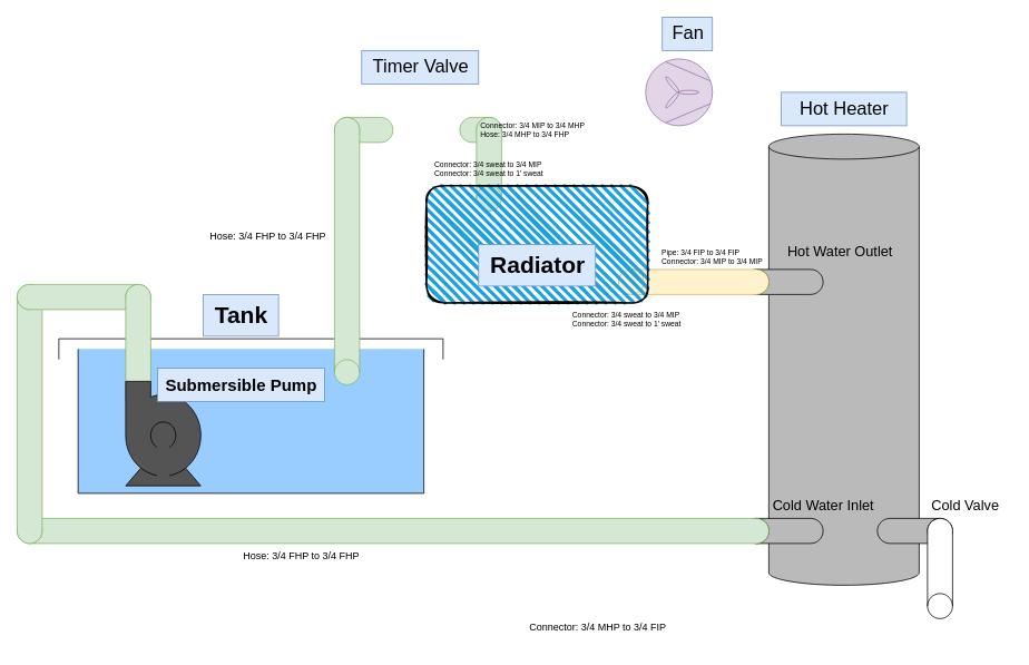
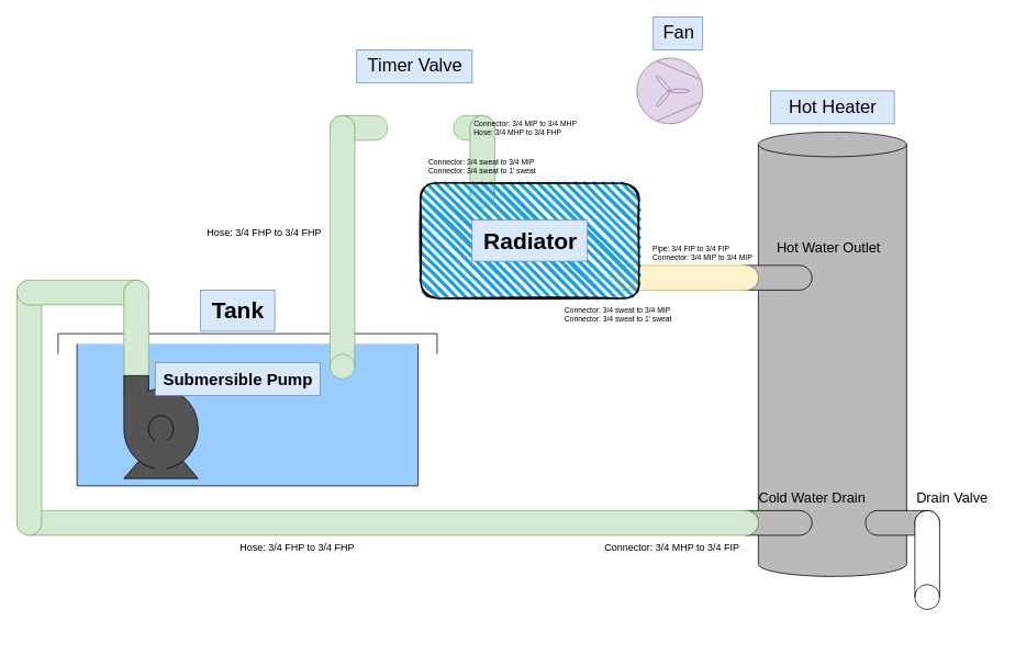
  <mxCell id="0" />
  <mxCell id="1" parent="0" />
  <mxCell id="2" value="" style="shape=cylinder3;whiteSpace=wrap;html=1;boundedLbl=1;backgroundOutline=1;size=15;fillColor=#BABABA;" vertex="1" parent="1"><mxGeometry x="920" y="160" width="180" height="540" as="geometry" /></mxCell>
  <mxCell id="3" value="" style="shape=cylinder3;whiteSpace=wrap;html=1;boundedLbl=1;backgroundOutline=1;size=15;direction=north;fillColor=#bababa;" vertex="1" parent="1"><mxGeometry x="890" y="620" width="95" height="30" as="geometry" /></mxCell>
  <mxCell id="4" value="" style="shape=cylinder3;whiteSpace=wrap;html=1;boundedLbl=1;backgroundOutline=1;size=15;direction=north;fillColor=#d5e8d4;strokeColor=#82b366;" vertex="1" parent="1"><mxGeometry x="20" y="620" width="900" height="30" as="geometry" /></mxCell>
  <mxCell id="5" value="" style="shape=cylinder3;whiteSpace=wrap;html=1;boundedLbl=1;backgroundOutline=1;size=15;direction=east;fillColor=#d5e8d4;strokeColor=#82b366;" vertex="1" parent="1"><mxGeometry x="20" y="340" width="30" height="310" as="geometry" /></mxCell>
  <mxCell id="6" value="" style="shape=cylinder3;whiteSpace=wrap;html=1;boundedLbl=1;backgroundOutline=1;size=15;direction=south;fillColor=#d5e8d4;strokeColor=#82b366;" vertex="1" parent="1"><mxGeometry x="20" y="340" width="160" height="30" as="geometry" /></mxCell>
  <mxCell id="7" value="" style="shape=image;html=1;verticalAlign=top;verticalLabelPosition=bottom;labelBackgroundColor=#ffffff;imageAspect=0;aspect=fixed;image=https://cdn2.iconfinder.com/data/icons/crystalproject/128x128/devices/pipe.png;strokeColor=default;align=center;fontFamily=Helvetica;fontSize=12;fontColor=default;fillColor=default;" vertex="1" parent="1"><mxGeometry x="450" y="84" width="120" height="120" as="geometry" /></mxCell>
  <mxCell id="8" value="" style="shape=cylinder3;whiteSpace=wrap;html=1;boundedLbl=1;backgroundOutline=1;size=15;direction=south;fillColor=#d5e8d4;strokeColor=#82b366;" vertex="1" parent="1"><mxGeometry x="550" y="140" width="50" height="30" as="geometry" /></mxCell>
  <mxCell id="9" value="" style="shape=cylinder3;whiteSpace=wrap;html=1;boundedLbl=1;backgroundOutline=1;size=15;direction=west;fillColor=#d5e8d4;strokeColor=#82b366;" vertex="1" parent="1"><mxGeometry x="570" y="140" width="30" height="112" as="geometry" /></mxCell>
  <mxCell id="10" value="" style="shape=cylinder3;whiteSpace=wrap;html=1;boundedLbl=1;backgroundOutline=1;size=15;direction=south;fillColor=#bababa;" vertex="1" parent="1"><mxGeometry x="1050" y="620" width="90" height="30" as="geometry" /></mxCell>
- <mxCell id="11" value="Cold Water Inlet" style="text;html=1;align=center;verticalAlign=middle;resizable=0;points=[];autosize=1;strokeColor=none;fillColor=none;fontSize=17;fontFamily=Helvetica;fontColor=default;fontStyle=0" vertex="1" parent="1"><mxGeometry x="915" y="590" width="140" height="30" as="geometry" /></mxCell>
- <mxCell id="12" value="Cold Valve" style="text;html=1;align=center;verticalAlign=middle;resizable=0;points=[];autosize=1;strokeColor=none;fillColor=none;fontSize=17;fontFamily=Helvetica;fontColor=default;fontStyle=0" vertex="1" parent="1"><mxGeometry x="1100" y="590" width="110" height="30" as="geometry" /></mxCell>
+ <mxCell id="11" value="Cold Water Drain" style="text;html=1;align=center;verticalAlign=middle;resizable=0;points=[];autosize=1;strokeColor=none;fillColor=none;fontSize=17;fontFamily=Helvetica;fontColor=default;fontStyle=0" vertex="1" parent="1"><mxGeometry x="915" y="590" width="140" height="30" as="geometry" /></mxCell>
+ <mxCell id="12" value="Drain Valve" style="text;html=1;align=center;verticalAlign=middle;resizable=0;points=[];autosize=1;strokeColor=none;fillColor=none;fontSize=17;fontFamily=Helvetica;fontColor=default;fontStyle=0" vertex="1" parent="1"><mxGeometry x="1100" y="590" width="110" height="30" as="geometry" /></mxCell>
  <mxCell id="13" value="" style="shape=cylinder3;whiteSpace=wrap;html=1;boundedLbl=1;backgroundOutline=1;size=15;direction=west;" vertex="1" parent="1"><mxGeometry x="1110" y="620" width="30" height="120" as="geometry" /></mxCell>
  <mxCell id="14" value="Hot Water Outlet" style="text;html=1;align=center;verticalAlign=middle;resizable=0;points=[];autosize=1;strokeColor=none;fillColor=none;fontSize=17;fontFamily=Helvetica;fontColor=default;" vertex="1" parent="1"><mxGeometry x="930" y="287" width="150" height="30" as="geometry" /></mxCell>
  <mxCell id="15" value="" style="shape=mxgraph.pid.vessels.tank_(covered);html=1;pointerEvents=1;align=center;verticalLabelPosition=bottom;verticalAlign=top;dashed=0;strokeColor=default;fontFamily=Helvetica;fontSize=12;fontColor=default;fillColor=#99CCFF;" vertex="1" parent="1"><mxGeometry x="70" y="405" width="460" height="185" as="geometry" /></mxCell>
  <mxCell id="16" value="" style="shape=image;html=1;verticalAlign=top;verticalLabelPosition=bottom;labelBackgroundColor=#ffffff;imageAspect=0;aspect=fixed;image=https://cdn1.iconfinder.com/data/icons/unicons-line-vol-6/24/water-128.png;strokeColor=default;align=center;fontFamily=Helvetica;fontSize=12;fontColor=default;fillColor=default;" vertex="1" parent="1"><mxGeometry x="300" y="476" width="100" height="100" as="geometry" /></mxCell>
  <mxCell id="17" value="" style="shape=image;html=1;verticalAlign=top;verticalLabelPosition=bottom;labelBackgroundColor=#ffffff;imageAspect=0;aspect=fixed;image=https://cdn1.iconfinder.com/data/icons/unicons-line-vol-6/24/water-128.png;strokeColor=default;align=center;fontFamily=Helvetica;fontSize=12;fontColor=default;fillColor=default;" vertex="1" parent="1"><mxGeometry x="400" y="476" width="100" height="100" as="geometry" /></mxCell>
  <mxCell id="18" value="" style="shape=image;html=1;verticalAlign=top;verticalLabelPosition=bottom;labelBackgroundColor=#ffffff;imageAspect=0;aspect=fixed;image=https://cdn1.iconfinder.com/data/icons/ionicons-outline-vol-2/512/water-outline-128.png;strokeColor=default;align=center;fontFamily=Helvetica;fontSize=12;fontColor=default;fillColor=default;" vertex="1" parent="1"><mxGeometry x="403" y="466" width="24" height="24" as="geometry" /></mxCell>
  <mxCell id="19" value="" style="shape=image;html=1;verticalAlign=top;verticalLabelPosition=bottom;labelBackgroundColor=#ffffff;imageAspect=0;aspect=fixed;image=https://cdn0.iconfinder.com/data/icons/google-material-design-3-0/48/ic_av_timer_48px-128.png;strokeColor=default;align=center;fontFamily=Helvetica;fontSize=12;fontColor=default;fillColor=default;" vertex="1" parent="1"><mxGeometry x="517.5" y="100" width="32.5" height="32.5" as="geometry" /></mxCell>
  <mxCell id="20" value="" style="shape=cylinder3;whiteSpace=wrap;html=1;boundedLbl=1;backgroundOutline=1;size=15;direction=north;fillColor=#d5e8d4;strokeColor=#82b366;" vertex="1" parent="1"><mxGeometry x="400" y="140" width="70" height="30" as="geometry" /></mxCell>
  <mxCell id="21" value="" style="shape=cylinder3;whiteSpace=wrap;html=1;boundedLbl=1;backgroundOutline=1;size=15;direction=west;fillColor=#d5e8d4;strokeColor=#82b366;" vertex="1" parent="1"><mxGeometry x="400" y="140" width="30" height="320" as="geometry" /></mxCell>
  <mxCell id="22" value="" style="shape=cylinder3;whiteSpace=wrap;html=1;boundedLbl=1;backgroundOutline=1;size=15;direction=west;fillColor=#d5e8d4;strokeColor=#82b366;" vertex="1" parent="1"><mxGeometry x="150" y="340" width="30" height="150" as="geometry" /></mxCell>
  <mxCell id="23" value="" style="shape=mxgraph.pid.pumps.centrifugal_pump_2;html=1;pointerEvents=1;align=center;verticalLabelPosition=bottom;verticalAlign=top;dashed=0;strokeColor=default;fontFamily=Helvetica;fontSize=12;fontColor=default;fillColor=#545454;" vertex="1" parent="1"><mxGeometry x="150" y="456" width="93" height="125" as="geometry" /></mxCell>
  <mxCell id="24" value="" style="shape=image;html=1;verticalAlign=top;verticalLabelPosition=bottom;labelBackgroundColor=#ffffff;imageAspect=0;aspect=fixed;image=https://cdn1.iconfinder.com/data/icons/unicons-line-vol-6/24/water-128.png;strokeColor=default;align=center;fontFamily=Helvetica;fontSize=12;fontColor=default;fillColor=default;" vertex="1" parent="1"><mxGeometry x="200" y="476" width="100" height="100" as="geometry" /></mxCell>
  <mxCell id="25" value="" style="shape=image;html=1;verticalAlign=top;verticalLabelPosition=bottom;labelBackgroundColor=#ffffff;imageAspect=0;aspect=fixed;image=https://cdn1.iconfinder.com/data/icons/unicons-line-vol-6/24/water-128.png;strokeColor=default;align=center;fontFamily=Helvetica;fontSize=12;fontColor=default;fillColor=default;" vertex="1" parent="1"><mxGeometry x="100" y="476" width="100" height="100" as="geometry" /></mxCell>
  <mxCell id="26" value="" style="shape=image;html=1;verticalAlign=top;verticalLabelPosition=bottom;labelBackgroundColor=#ffffff;imageAspect=0;aspect=fixed;image=https://cdn1.iconfinder.com/data/icons/ionicons-outline-vol-2/512/water-outline-128.png;strokeColor=default;align=center;fontFamily=Helvetica;fontSize=12;fontColor=default;fillColor=default;" vertex="1" parent="1"><mxGeometry x="1113" y="750" width="24" height="24" as="geometry" /></mxCell>
  <mxCell id="27" value="Connector: 3/4 sweat to 3/4 MIP&lt;br style=&quot;font-size: 9px;&quot;&gt;Connector: 3/4 sweat to 1' sweat" style="text;html=1;align=left;verticalAlign=middle;resizable=0;points=[];autosize=1;strokeColor=none;fillColor=none;fontSize=9;fontFamily=Helvetica;fontColor=default;" vertex="1" parent="1"><mxGeometry x="517.5" y="182" width="150" height="40" as="geometry" /></mxCell>
  <mxCell id="28" value="Connector: 3/4 MIP to 3/4 MHP&lt;br style=&quot;font-size: 9px;&quot;&gt;Hose: 3/4 MHP to 3/4 FHP" style="text;html=1;align=left;verticalAlign=middle;resizable=0;points=[];autosize=1;strokeColor=none;fillColor=none;fontSize=9;fontFamily=Helvetica;fontColor=default;" vertex="1" parent="1"><mxGeometry x="572.5" y="135" width="150" height="40" as="geometry" /></mxCell>
  <mxCell id="29" value="Timer Valve" style="text;html=1;align=center;verticalAlign=middle;resizable=0;points=[];autosize=1;strokeColor=#6c8ebf;fillColor=#dae8fc;fontSize=22;fontFamily=Helvetica;" vertex="1" parent="1"><mxGeometry x="432.5" y="60" width="140" height="40" as="geometry" /></mxCell>
  <mxCell id="30" value="Hose: 3/4 FHP to 3/4 FHP" style="text;html=1;align=center;verticalAlign=middle;resizable=0;points=[];autosize=1;strokeColor=none;fillColor=none;fontSize=12;fontFamily=Helvetica;fontColor=default;" vertex="1" parent="1"><mxGeometry x="240" y="267" width="160" height="30" as="geometry" /></mxCell>
  <mxCell id="31" value="Hose: 3/4 FHP to 3/4 FHP" style="text;html=1;align=center;verticalAlign=middle;resizable=0;points=[];autosize=1;strokeColor=none;fillColor=none;fontSize=12;fontFamily=Helvetica;fontColor=default;" vertex="1" parent="1"><mxGeometry x="280" y="650" width="160" height="30" as="geometry" /></mxCell>
- <mxCell id="32" value="Connector: 3/4 MHP to 3/4 FIP" style="text;html=1;align=center;verticalAlign=middle;resizable=0;points=[];autosize=1;strokeColor=none;fillColor=none;fontSize=12;fontFamily=Helvetica;fontColor=default;" vertex="1" parent="1"><mxGeometry x="620" y="735" width="190" height="30" as="geometry" /></mxCell>
+ <mxCell id="32" value="Connector: 3/4 MHP to 3/4 FIP" style="text;html=1;align=center;verticalAlign=middle;resizable=0;points=[];autosize=1;strokeColor=none;fillColor=none;fontSize=12;fontFamily=Helvetica;fontColor=default;" vertex="1" parent="1"><mxGeometry x="720" y="650" width="190" height="30" as="geometry" /></mxCell>
  <mxCell id="33" value="" style="verticalLabelPosition=bottom;outlineConnect=0;align=center;dashed=0;html=1;verticalAlign=top;shape=mxgraph.pid2misc.fan;fanType=common;strokeColor=#9673a6;fontFamily=Helvetica;fontSize=12;fillColor=#e1d5e7;" vertex="1" parent="1"><mxGeometry x="772.5" y="70" width="80" height="80" as="geometry" /></mxCell>
  <mxCell id="34" value="Fan" style="text;html=1;align=center;verticalAlign=middle;resizable=0;points=[];autosize=1;strokeColor=#6c8ebf;fillColor=#dae8fc;fontSize=22;fontFamily=Helvetica;" vertex="1" parent="1"><mxGeometry x="792.5" y="20" width="60" height="40" as="geometry" /></mxCell>
  <mxCell id="35" value="" style="shape=image;html=1;verticalAlign=top;verticalLabelPosition=bottom;labelBackgroundColor=#ffffff;imageAspect=0;aspect=fixed;image=https://cdn1.iconfinder.com/data/icons/unicons-line-vol-6/24/wind-128.png;strokeColor=default;align=center;fontFamily=Helvetica;fontSize=12;fontColor=default;fillColor=default;rotation=110;" vertex="1" parent="1"><mxGeometry x="750" y="150" width="70" height="70" as="geometry" /></mxCell>
  <mxCell id="36" value="" style="shape=cylinder3;whiteSpace=wrap;html=1;boundedLbl=1;backgroundOutline=1;size=15;direction=north;fillColor=#bababa;" vertex="1" parent="1"><mxGeometry x="890" y="322" width="95" height="30" as="geometry" /></mxCell>
  <mxCell id="37" value="" style="shape=cylinder3;whiteSpace=wrap;html=1;boundedLbl=1;backgroundOutline=1;size=15;direction=north;fillColor=#fff2cc;strokeColor=#d6b656;" vertex="1" parent="1"><mxGeometry x="740" y="322" width="180" height="30" as="geometry" /></mxCell>
  <mxCell id="38" value="" style="rounded=1;whiteSpace=wrap;html=1;strokeWidth=2;fillWeight=4;hachureGap=8;hachureAngle=45;fillColor=#1ba1e2;sketch=1;strokeColor=default;align=center;verticalAlign=middle;fontFamily=Helvetica;fontSize=12;fontColor=default;" vertex="1" parent="1"><mxGeometry x="510" y="222" width="265" height="140" as="geometry" /></mxCell>
- <mxCell id="39" value="Radiator" style="text;html=1;align=center;verticalAlign=middle;resizable=0;points=[];autosize=1;strokeColor=#6c8ebf;fillColor=#dae8fc;fontSize=28;fontFamily=Helvetica;fontStyle=1" vertex="1" parent="1"><mxGeometry x="572.5" y="292" width="140" height="50" as="geometry" /></mxCell>
+ <mxCell id="39" value="Radiator" style="text;html=1;align=center;verticalAlign=middle;resizable=0;points=[];autosize=1;strokeColor=#6c8ebf;fillColor=#dae8fc;fontSize=28;fontFamily=Helvetica;fontStyle=1" vertex="1" parent="1"><mxGeometry x="572.5" y="267" width="140" height="50" as="geometry" /></mxCell>
  <mxCell id="40" value="Submersible Pump" style="text;html=1;align=center;verticalAlign=middle;resizable=0;points=[];autosize=1;strokeColor=#6c8ebf;fillColor=#dae8fc;fontSize=20;fontFamily=Helvetica;fontStyle=1" vertex="1" parent="1"><mxGeometry x="188" y="440" width="200" height="40" as="geometry" /></mxCell>
  <mxCell id="41" value="Tank" style="text;html=1;align=center;verticalAlign=middle;resizable=0;points=[];autosize=1;strokeColor=#6c8ebf;fillColor=#dae8fc;fontSize=28;fontFamily=Helvetica;fontStyle=1" vertex="1" parent="1"><mxGeometry x="243" y="352" width="90" height="50" as="geometry" /></mxCell>
  <mxCell id="42" value="Hot Heater" style="text;html=1;align=center;verticalAlign=middle;resizable=0;points=[];autosize=1;strokeColor=#6c8ebf;fillColor=#dae8fc;fontSize=22;fontFamily=Helvetica;" vertex="1" parent="1"><mxGeometry x="935" width="150" height="40" as="geometry" y="110" /></mxCell>
  <mxCell id="43" value="Pipe: 3/4 FIP to 3/4 FIP&lt;br style=&quot;font-size: 9px;&quot;&gt;Connector: 3/4 MIP to 3/4 MIP" style="text;html=1;align=left;verticalAlign=middle;resizable=0;points=[];autosize=1;strokeColor=none;fillColor=none;fontSize=9;fontFamily=Helvetica;fontColor=default;" vertex="1" parent="1"><mxGeometry x="790" y="287" width="140" height="40" as="geometry" /></mxCell>
  <mxCell id="44" value="Connector: 3/4 sweat to 3/4 MIP&lt;br style=&quot;font-size: 9px;&quot;&gt;Connector: 3/4 sweat to 1' sweat" style="text;html=1;align=left;verticalAlign=middle;resizable=0;points=[];autosize=1;strokeColor=none;fillColor=none;fontSize=9;fontFamily=Helvetica;fontColor=default;" vertex="1" parent="1"><mxGeometry x="682.5" y="362" width="150" height="40" as="geometry" /></mxCell>
